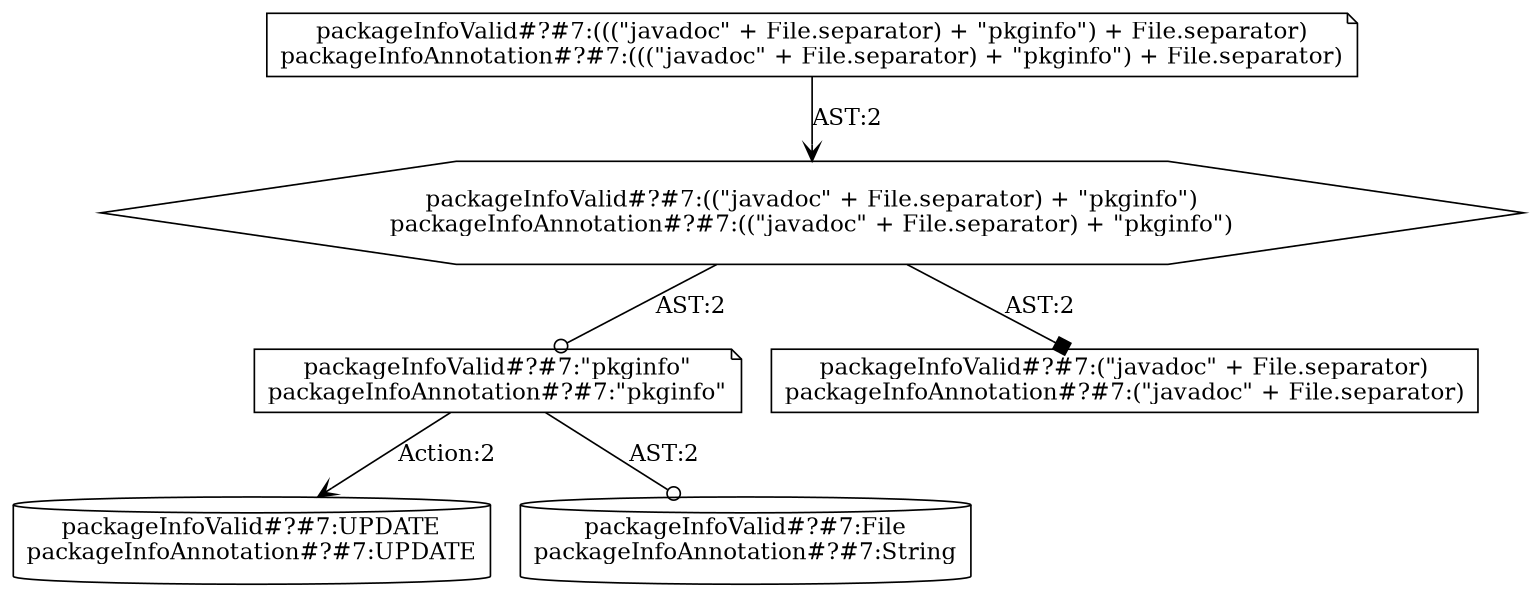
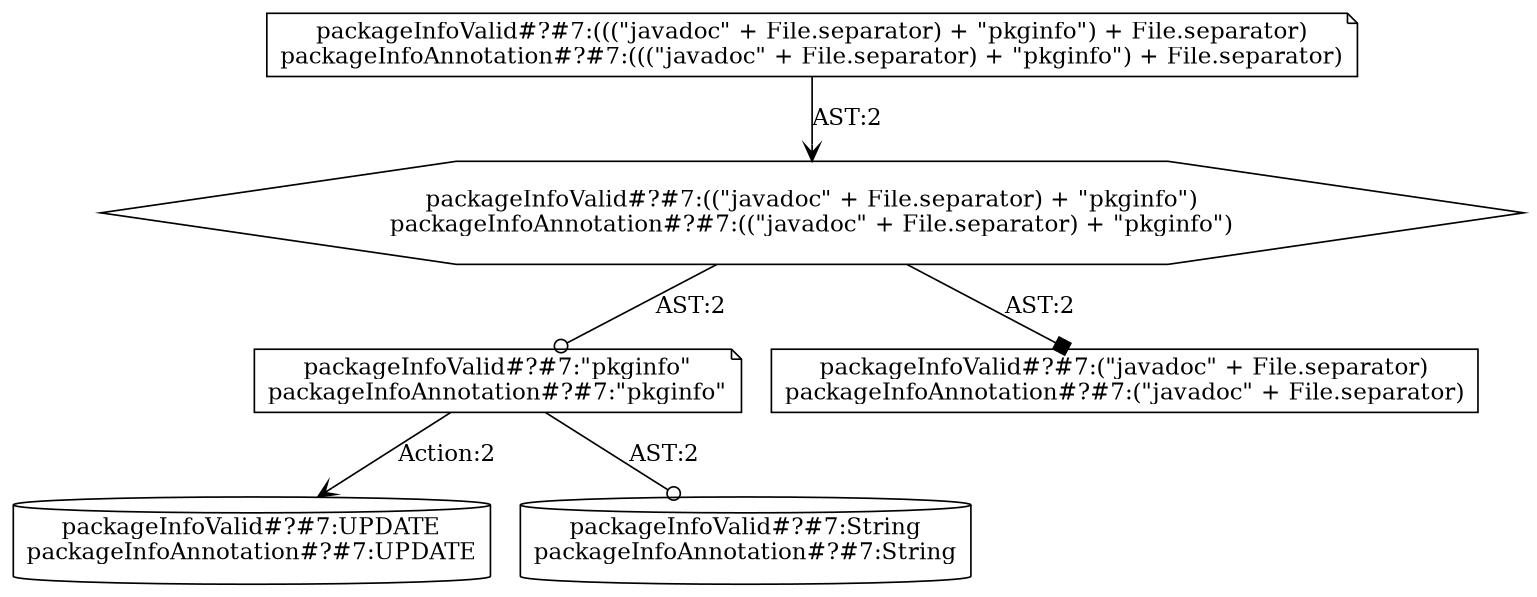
  digraph {
    node [shape=cylinder]
    edge [arrowhead=vee]
    n1 [label="packageInfoValid#?#7:UPDATE\npackageInfoAnnotation#?#7:UPDATE"]
    n2 [label="packageInfoValid#?#7:\"pkginfo\"\npackageInfoAnnotation#?#7:\"pkginfo\"" shape=note]
-   n3 [label="packageInfoValid#?#7:File\npackageInfoAnnotation#?#7:String"]
+   n3 [label="packageInfoValid#?#7:String\npackageInfoAnnotation#?#7:String"]
    n4 [label="packageInfoValid#?#7:((\"javadoc\" + File.separator) + \"pkginfo\")\npackageInfoAnnotation#?#7:((\"javadoc\" + File.separator) + \"pkginfo\")" shape=hexagon]
    n5 [label="packageInfoValid#?#7:(\"javadoc\" + File.separator)\npackageInfoAnnotation#?#7:(\"javadoc\" + File.separator)" shape=box]
    n6 [label="packageInfoValid#?#7:(((\"javadoc\" + File.separator) + \"pkginfo\") + File.separator)\npackageInfoAnnotation#?#7:(((\"javadoc\" + File.separator) + \"pkginfo\") + File.separator)" shape=note]
    n2 -> n1 [label="Action:2"]
    n2 -> n3 [label="AST:2" arrowhead=odot]
    n4 -> n2 [label="AST:2" arrowhead=odot]
    n4 -> n5 [label="AST:2" arrowhead=box]
    n6 -> n4 [label="AST:2"]
  }
